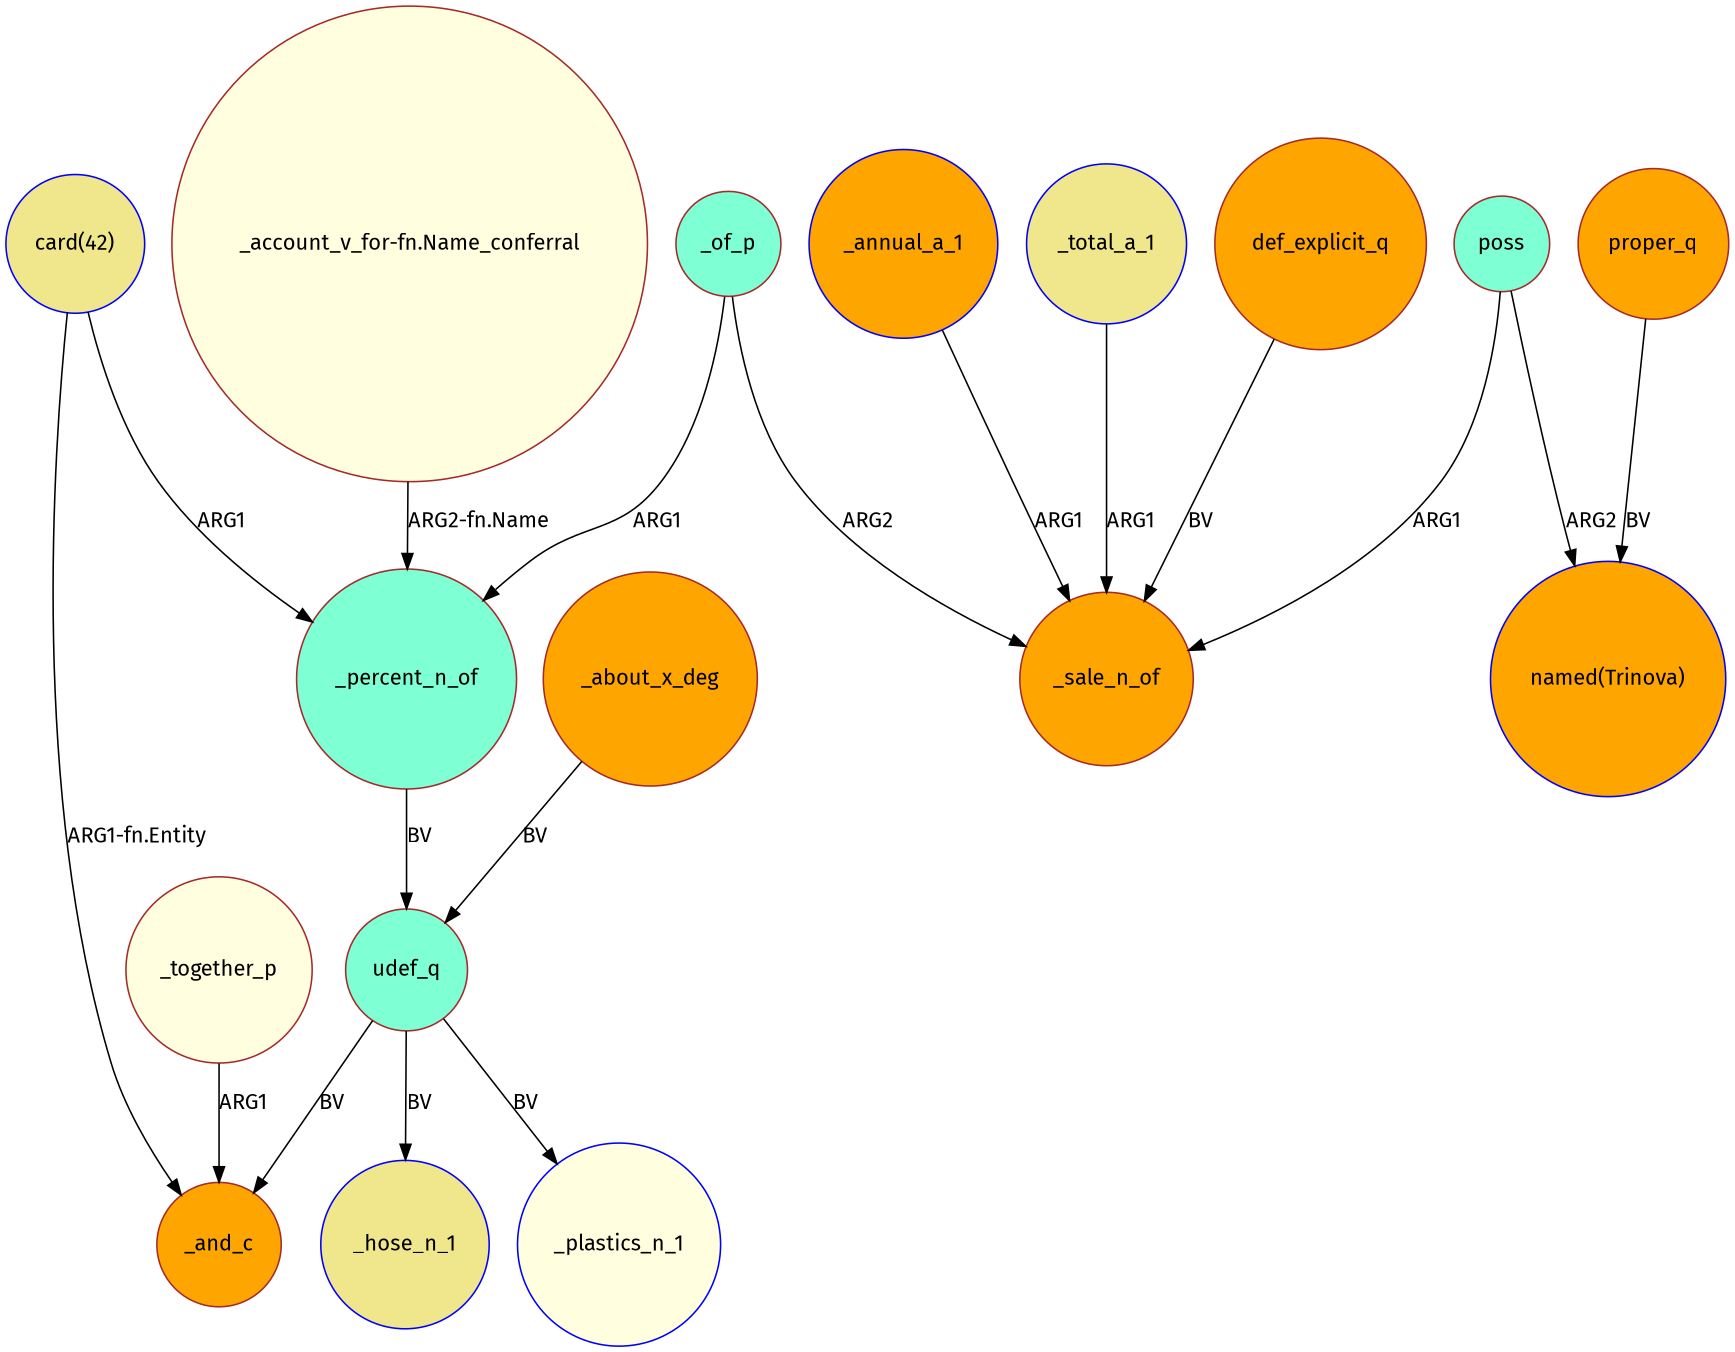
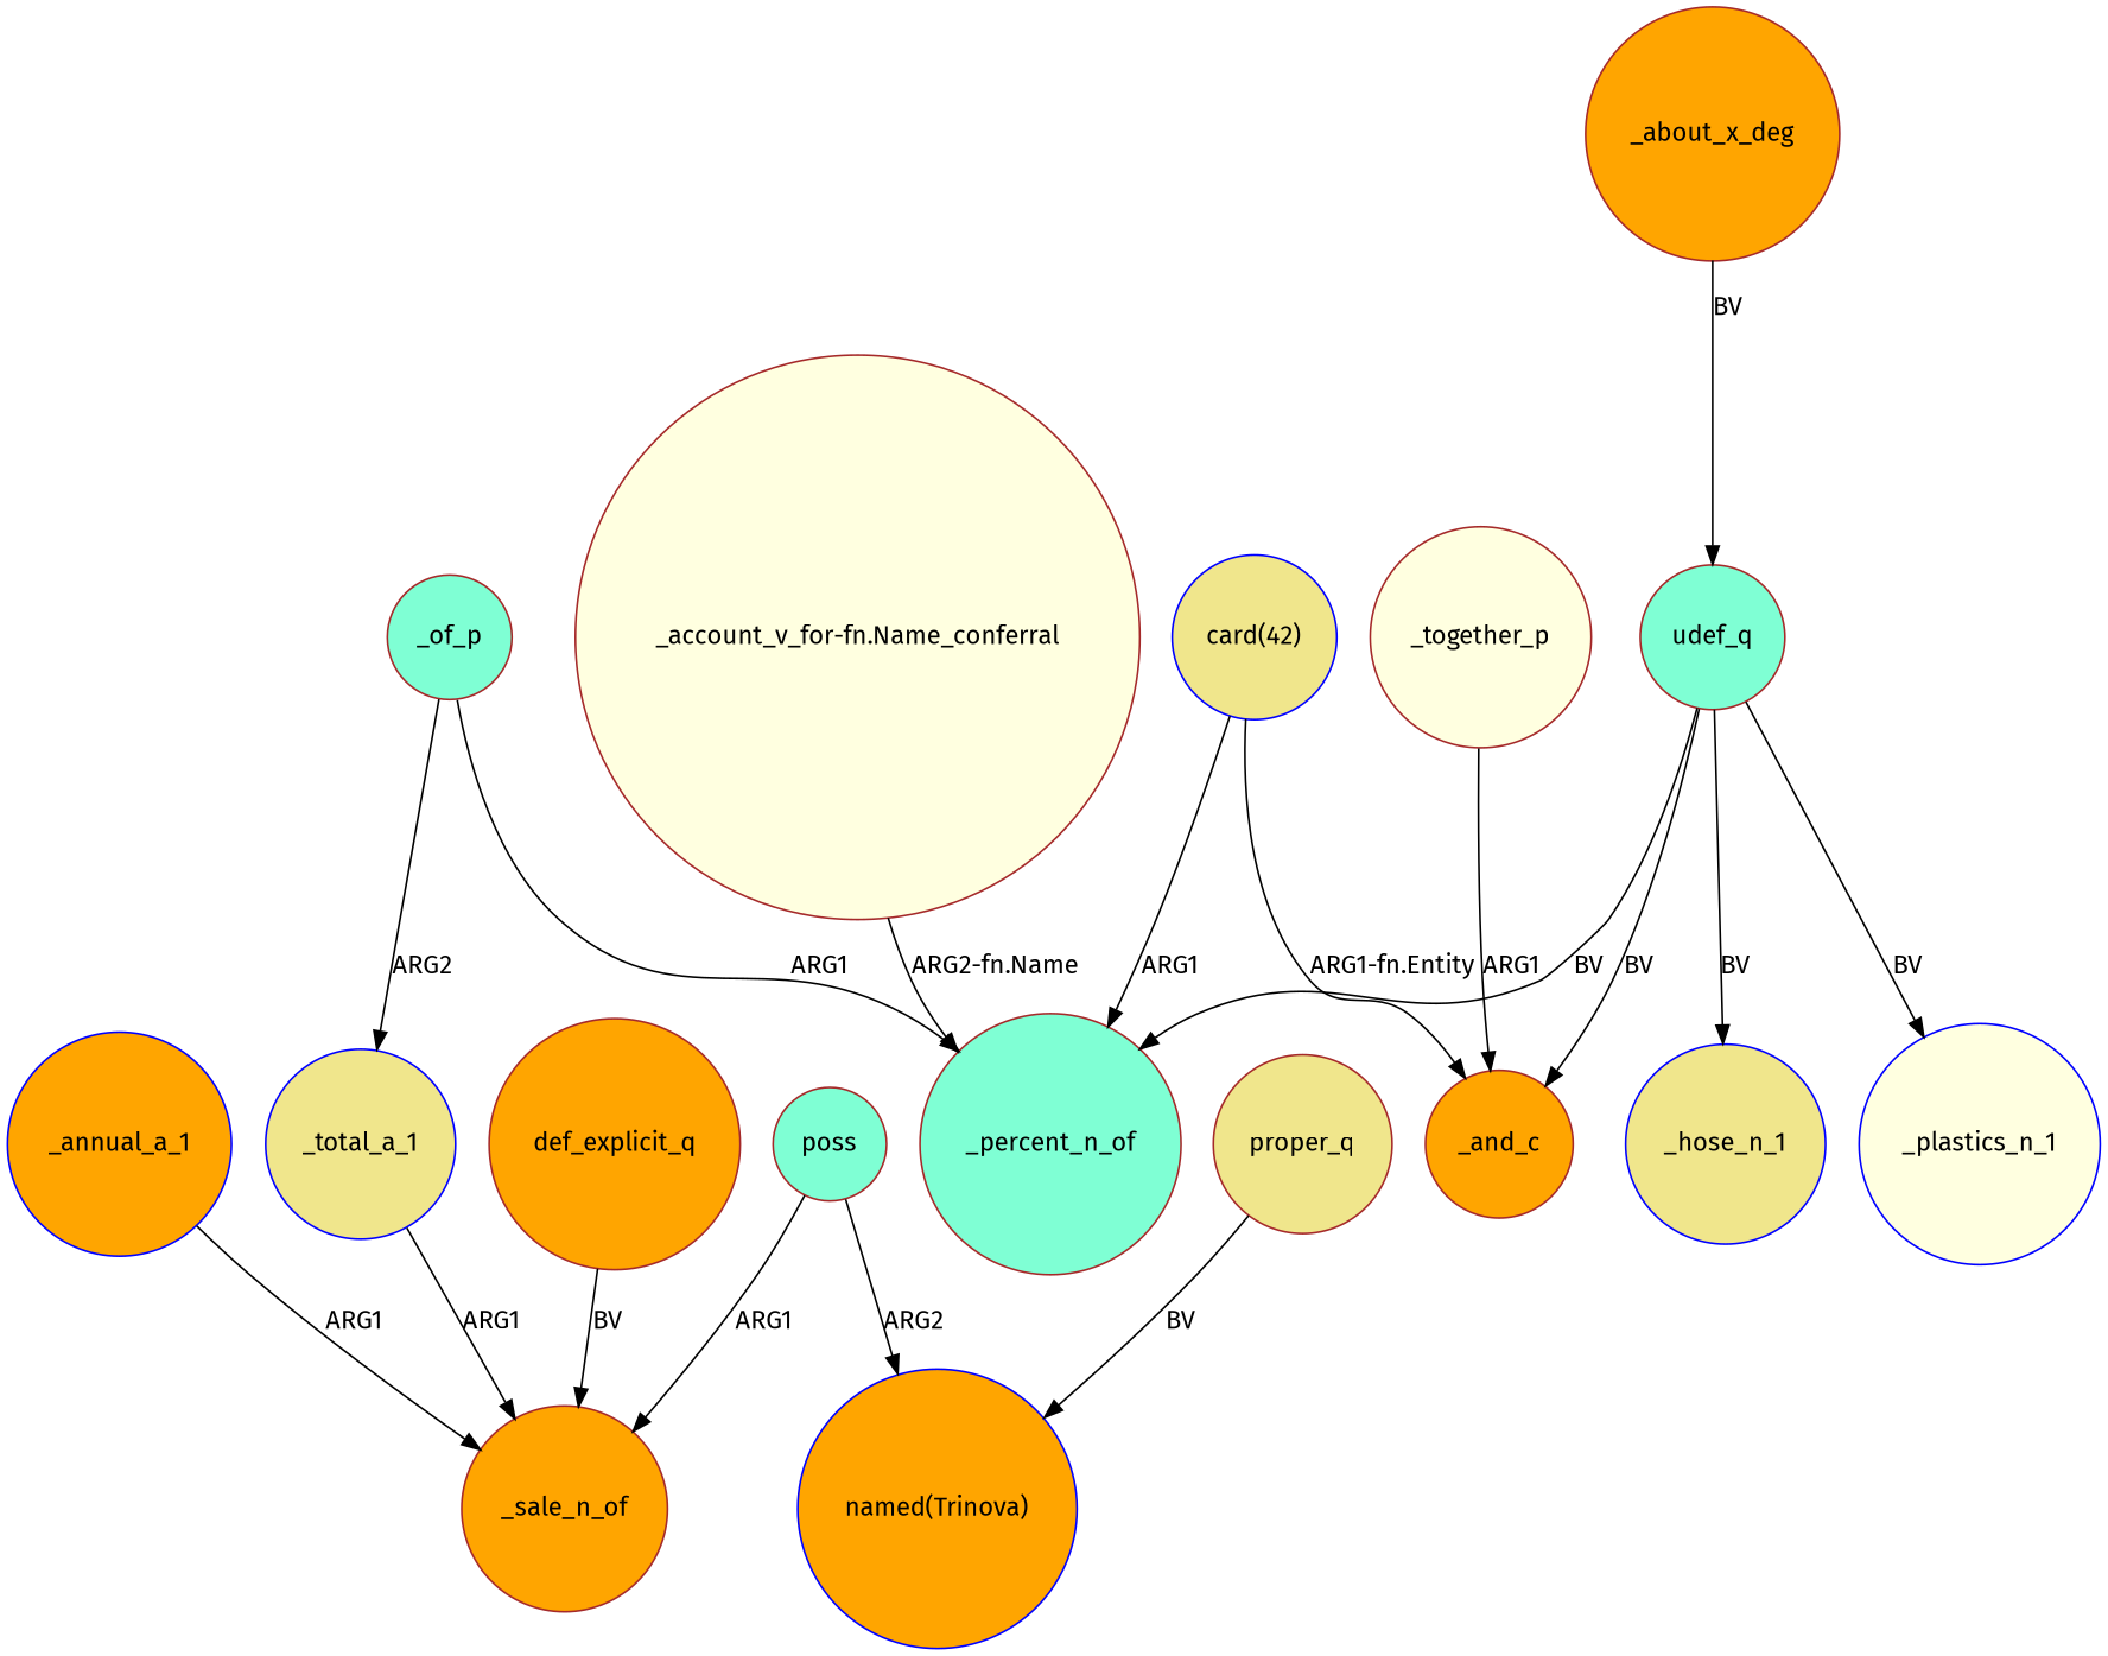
  digraph {
    fontname="Fira Sans"
    node [color=brown fillcolor=orange fontname="Fira Sans" shape=circle style=filled]
    edge [fontname="Fira Sans"]
    udef_q [fillcolor=aquamarine]
    _percent_n_of [fillcolor=aquamarine]
    _and_c
    _hose_n_1 [color=blue fillcolor=khaki]
    _plastics_n_1 [color=blue fillcolor=lightyellow]
    "_account_v_for-fn.Name_conferral" [fillcolor=lightyellow]
    _of_p [fillcolor=aquamarine]
    _sale_n_of
    _together_p [fillcolor=lightyellow]
    poss [fillcolor=aquamarine]
    "named(Trinova)" [color=blue]
    "card(42)" [color=blue fillcolor=khaki]
    _about_x_deg
    _annual_a_1 [color=blue]
    _total_a_1 [color=blue fillcolor=khaki]
    def_explicit_q
-   proper_q
-   _percent_n_of -> udef_q [label=BV]
+   proper_q [fillcolor=khaki]
+   udef_q -> _percent_n_of [label=BV]
    udef_q -> _and_c [label=BV]
    udef_q -> _hose_n_1 [label=BV]
    udef_q -> _plastics_n_1 [label=BV]
    "_account_v_for-fn.Name_conferral" -> _percent_n_of [label="ARG2-fn.Name"]
    _of_p -> _percent_n_of [label=ARG1]
-   _of_p -> _sale_n_of [label=ARG2]
+   _of_p -> _total_a_1 [label=ARG2]
    _together_p -> _and_c [label=ARG1]
    poss -> _sale_n_of [label=ARG1]
    poss -> "named(Trinova)" [label=ARG2]
    "card(42)" -> _percent_n_of [label=ARG1]
    "card(42)" -> _and_c [label="ARG1-fn.Entity"]
    _about_x_deg -> udef_q [label=BV]
    _annual_a_1 -> _sale_n_of [label=ARG1]
    _total_a_1 -> _sale_n_of [label=ARG1]
    def_explicit_q -> _sale_n_of [label=BV]
    proper_q -> "named(Trinova)" [label=BV]
  }
